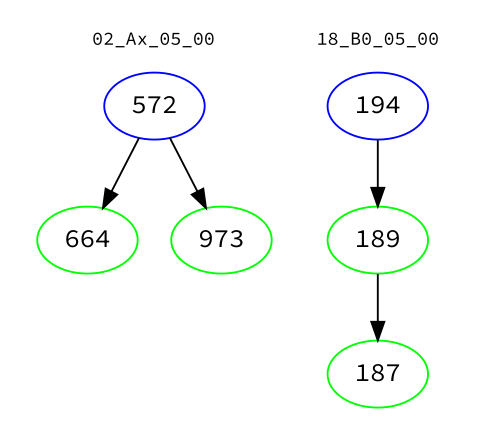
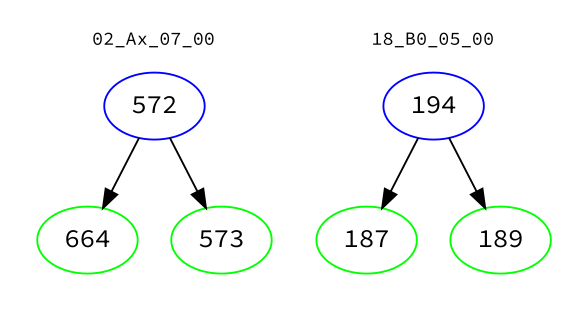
  digraph {
    fontname="Source Code Pro"
    node [color=green fontname="Source Code Pro"]
    edge [color=black fontname="Source Code Pro"]
    n1 [color=blue label=572]
    n2 [label=664]
-   n3 [label=973]
+   n3 [label=573]
    n4 [color=blue label=194]
    n5 [label=187]
    n6 [label=189]
    subgraph cluster_1 {
      color=white
      fontsize=10
-     label="02_Ax_05_00"
+     label="02_Ax_07_00"
      n1
      n2
      n3
    }
    subgraph cluster_2 {
      color=white
      fontsize=10
      label="18_B0_05_00"
      n4
      n5
      n6
    }
    n1 -> n2
    n1 -> n3
-   n6 -> n5
+   n4 -> n5
    n4 -> n6
  }
